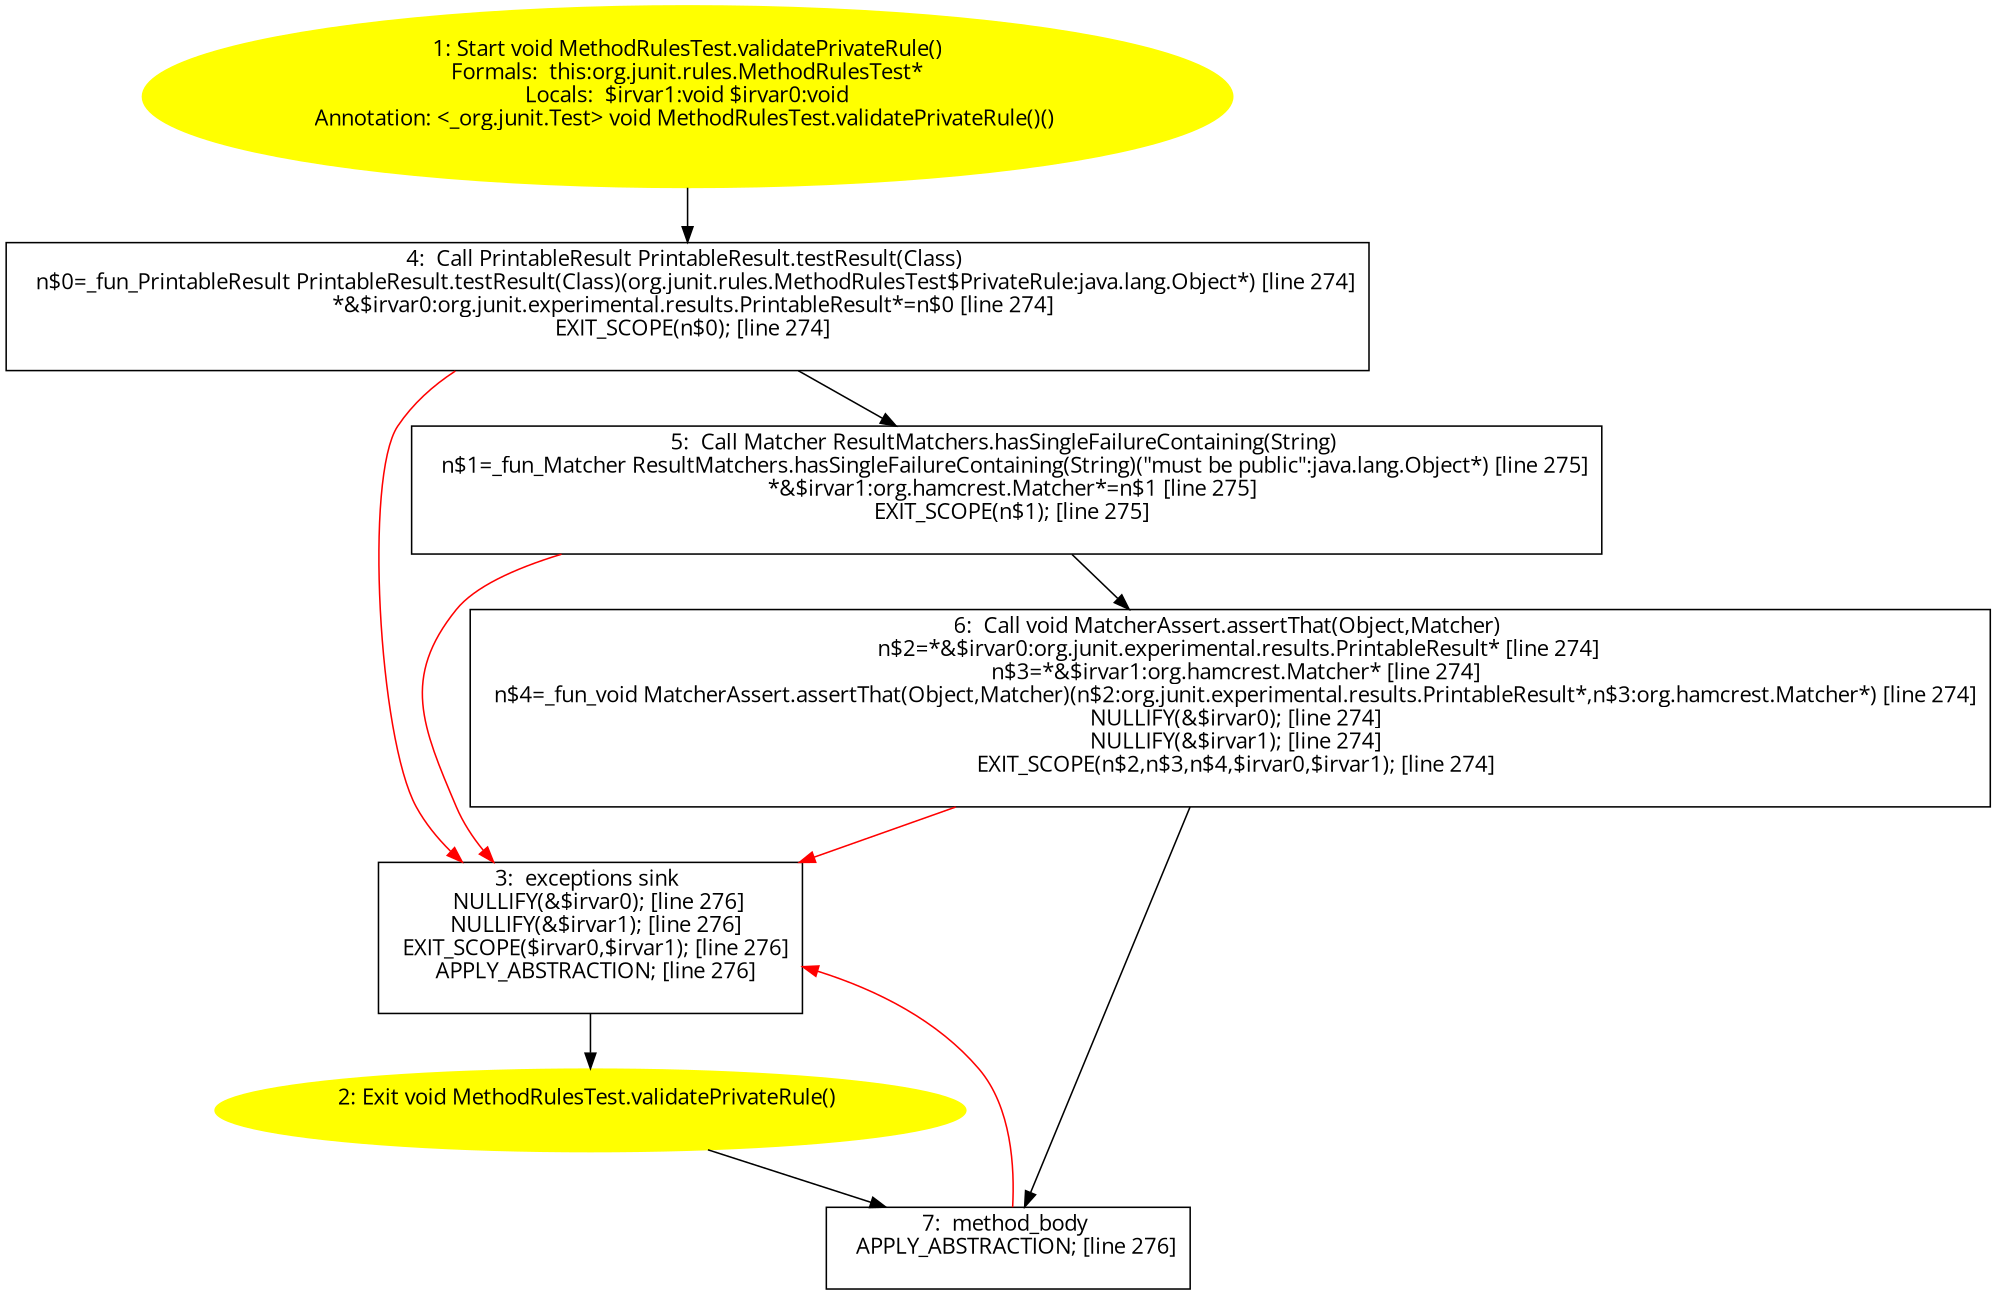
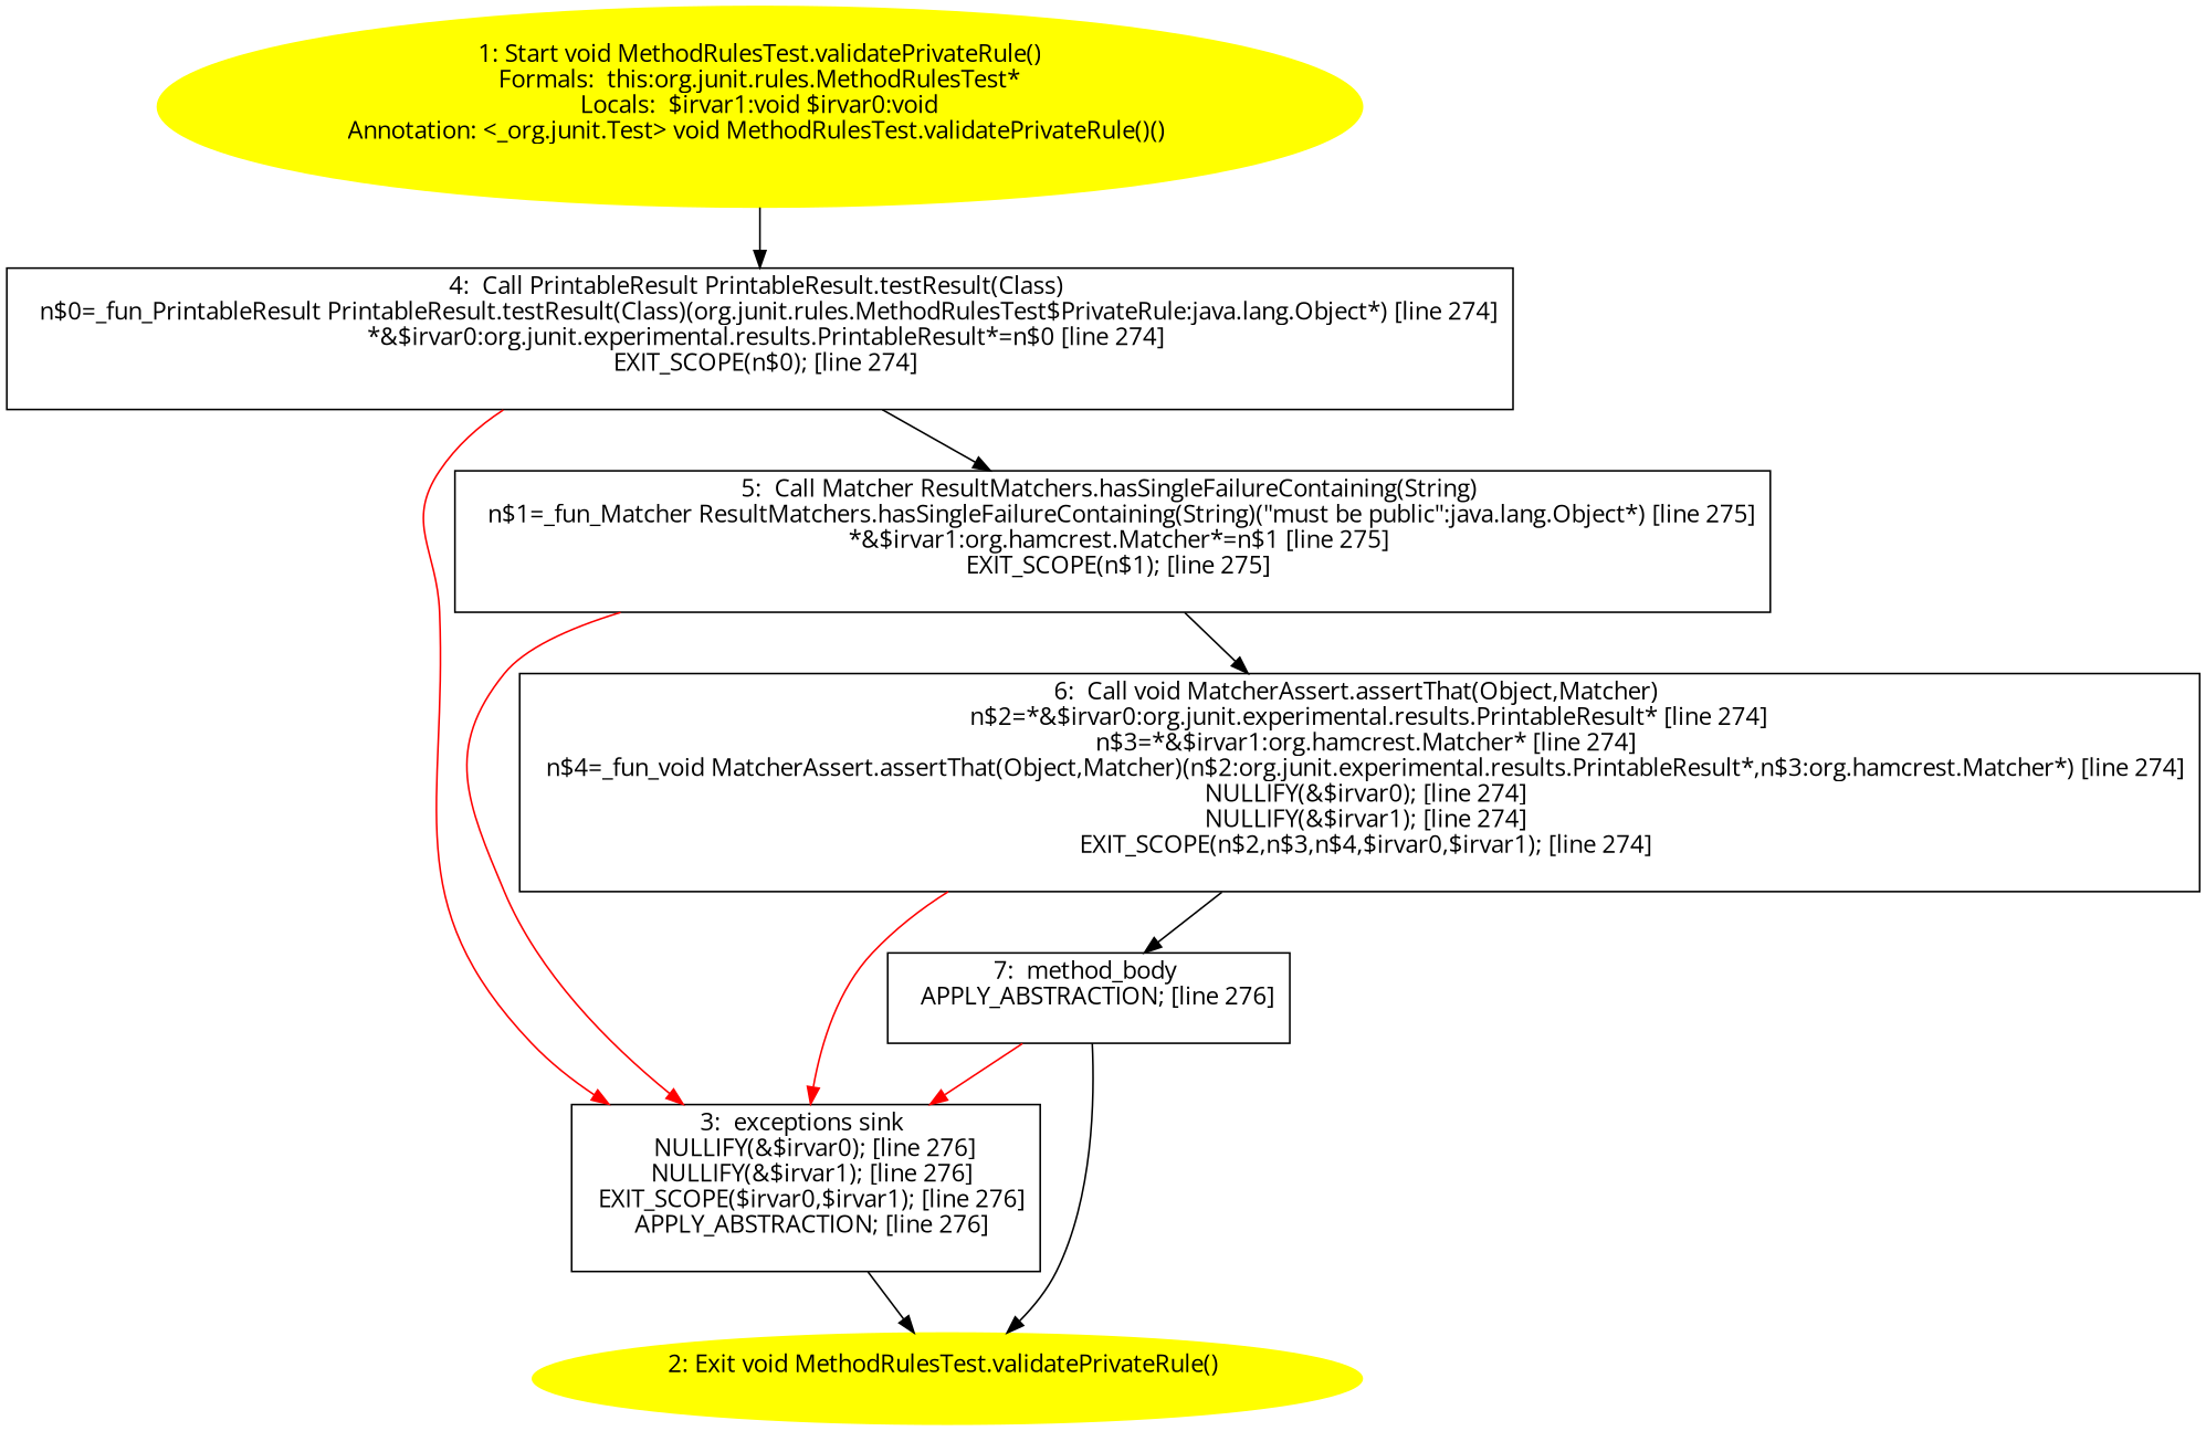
  digraph {
    fontname="Open Sans"
    node [fontname="Open Sans" shape=box]
    edge [fontname="Open Sans"]
    n1 [color=yellow label="1: Start void MethodRulesTest.validatePrivateRule()\nFormals:  this:org.junit.rules.MethodRulesTest*\nLocals:  $irvar1:void $irvar0:void\nAnnotation: <_org.junit.Test> void MethodRulesTest.validatePrivateRule()() \n  " style=filled shape=""]
    n2 [label="4:  Call PrintableResult PrintableResult.testResult(Class) \n   n$0=_fun_PrintableResult PrintableResult.testResult(Class)(org.junit.rules.MethodRulesTest$PrivateRule:java.lang.Object*) [line 274]\n  *&$irvar0:org.junit.experimental.results.PrintableResult*=n$0 [line 274]\n  EXIT_SCOPE(n$0); [line 274]\n "]
    n3 [label="3:  exceptions sink \n   NULLIFY(&$irvar0); [line 276]\n  NULLIFY(&$irvar1); [line 276]\n  EXIT_SCOPE($irvar0,$irvar1); [line 276]\n  APPLY_ABSTRACTION; [line 276]\n "]
    n4 [label="5:  Call Matcher ResultMatchers.hasSingleFailureContaining(String) \n   n$1=_fun_Matcher ResultMatchers.hasSingleFailureContaining(String)(\"must be public\":java.lang.Object*) [line 275]\n  *&$irvar1:org.hamcrest.Matcher*=n$1 [line 275]\n  EXIT_SCOPE(n$1); [line 275]\n "]
    n5 [color=yellow label="2: Exit void MethodRulesTest.validatePrivateRule() \n  " style=filled shape=""]
    n6 [label="6:  Call void MatcherAssert.assertThat(Object,Matcher) \n   n$2=*&$irvar0:org.junit.experimental.results.PrintableResult* [line 274]\n  n$3=*&$irvar1:org.hamcrest.Matcher* [line 274]\n  n$4=_fun_void MatcherAssert.assertThat(Object,Matcher)(n$2:org.junit.experimental.results.PrintableResult*,n$3:org.hamcrest.Matcher*) [line 274]\n  NULLIFY(&$irvar0); [line 274]\n  NULLIFY(&$irvar1); [line 274]\n  EXIT_SCOPE(n$2,n$3,n$4,$irvar0,$irvar1); [line 274]\n "]
    n7 [label="7:  method_body \n   APPLY_ABSTRACTION; [line 276]\n "]
    n1 -> n2
    n2 -> n3 [color=red]
    n2 -> n4
    n3 -> n5
    n4 -> n3 [color=red]
    n4 -> n6
    n6 -> n3 [color=red]
    n6 -> n7
    n7 -> n3 [color=red]
-   n5 -> n7
+   n7 -> n5
  }
